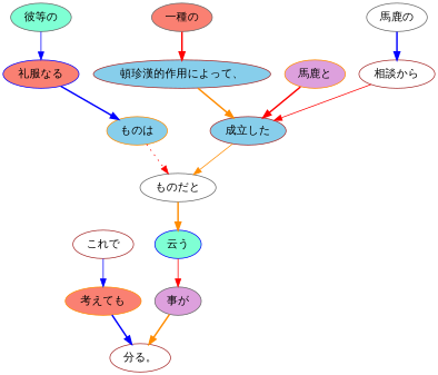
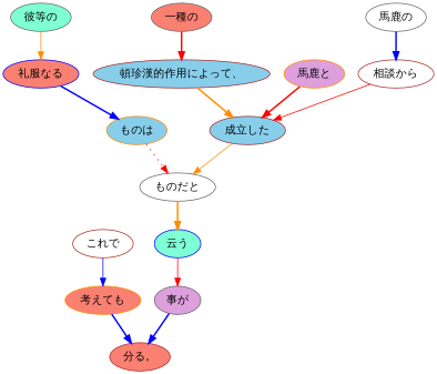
  digraph {
    node [color=brown fillcolor=white style=filled]
    edge [color=blue style=bold]
    n1 [label="これで"]
    n2 [color=darkorange fillcolor=salmon label="考えても"]
-   n3 [label="分る。"]
+   n3 [fillcolor=salmon label="分る。"]
    n4 [color=gray40 fillcolor=aquamarine label="彼等の"]
    n5 [color=blue fillcolor=salmon label="礼服なる"]
    n6 [color=darkorange fillcolor=skyblue label="ものは"]
    n7 [color=gray40 label="ものだと"]
    n8 [color=blue fillcolor=aquamarine label="云う"]
    n9 [color=gray40 fillcolor=salmon label="一種の"]
    n10 [fillcolor=skyblue label="頓珍漢的作用によって、"]
    n11 [fillcolor=skyblue label="成立した"]
    n12 [color=darkorange fillcolor=plum label="馬鹿と"]
    n13 [color=gray40 label="馬鹿の"]
    n14 [label="相談から"]
    n15 [color=gray40 fillcolor=plum label="事が"]
    n1 -> n2 [style=solid]
    n2 -> n3
-   n4 -> n5 [style=solid]
+   n4 -> n5 [color=darkorange style=solid]
    n5 -> n6
    n6 -> n7 [color=red style=dotted]
    n7 -> n8 [color=darkorange]
    n8 -> n15 [color=red style=solid]
    n9 -> n10 [color=red]
    n10 -> n11 [color=darkorange]
    n11 -> n7 [color=darkorange style=solid]
    n12 -> n11 [color=red]
    n13 -> n14
    n14 -> n11 [color=red style=solid]
-   n15 -> n3 [color=darkorange]
+   n15 -> n3
  }
